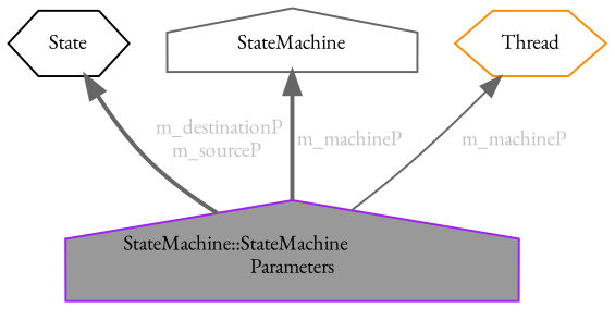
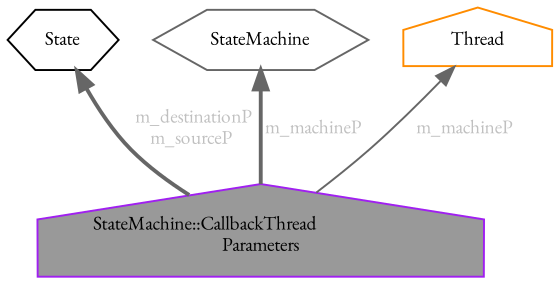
  digraph {
    fontname="EB Garamond"
    node [fillcolor=white fontname="EB Garamond" fontsize=10 shape=house style=filled]
    edge [color=gray40 dir=back fontcolor=grey fontname="EB Garamond" fontsize=10 labelfontname=Helvetica labelfontsize=10 style=bold]
-   n1 [color=purple fillcolor=grey60 fontcolor=black height=0.2 label="StateMachine::StateMachine\lParameters" width=0.4]
+   n1 [color=purple fillcolor=grey60 fontcolor=black height=0.2 label="StateMachine::CallbackThread\lParameters" width=0.4]
    n2 [color=black height=0.2 label=State shape=hexagon width=0.4]
-   n3 [color=gray40 height=0.2 label=StateMachine width=0.4]
-   n4 [color=darkorange height=0.2 label=Thread shape=hexagon width=0.4]
+   n3 [color=gray40 height=0.2 label=StateMachine shape=hexagon width=0.4]
+   n4 [color=darkorange height=0.2 label=Thread width=0.4]
    n2 -> n1 [label=" m_destinationP\nm_sourceP"]
    n3 -> n1 [label=" m_machineP"]
    n4 -> n1 [label=" m_machineP" style=solid]
  }
